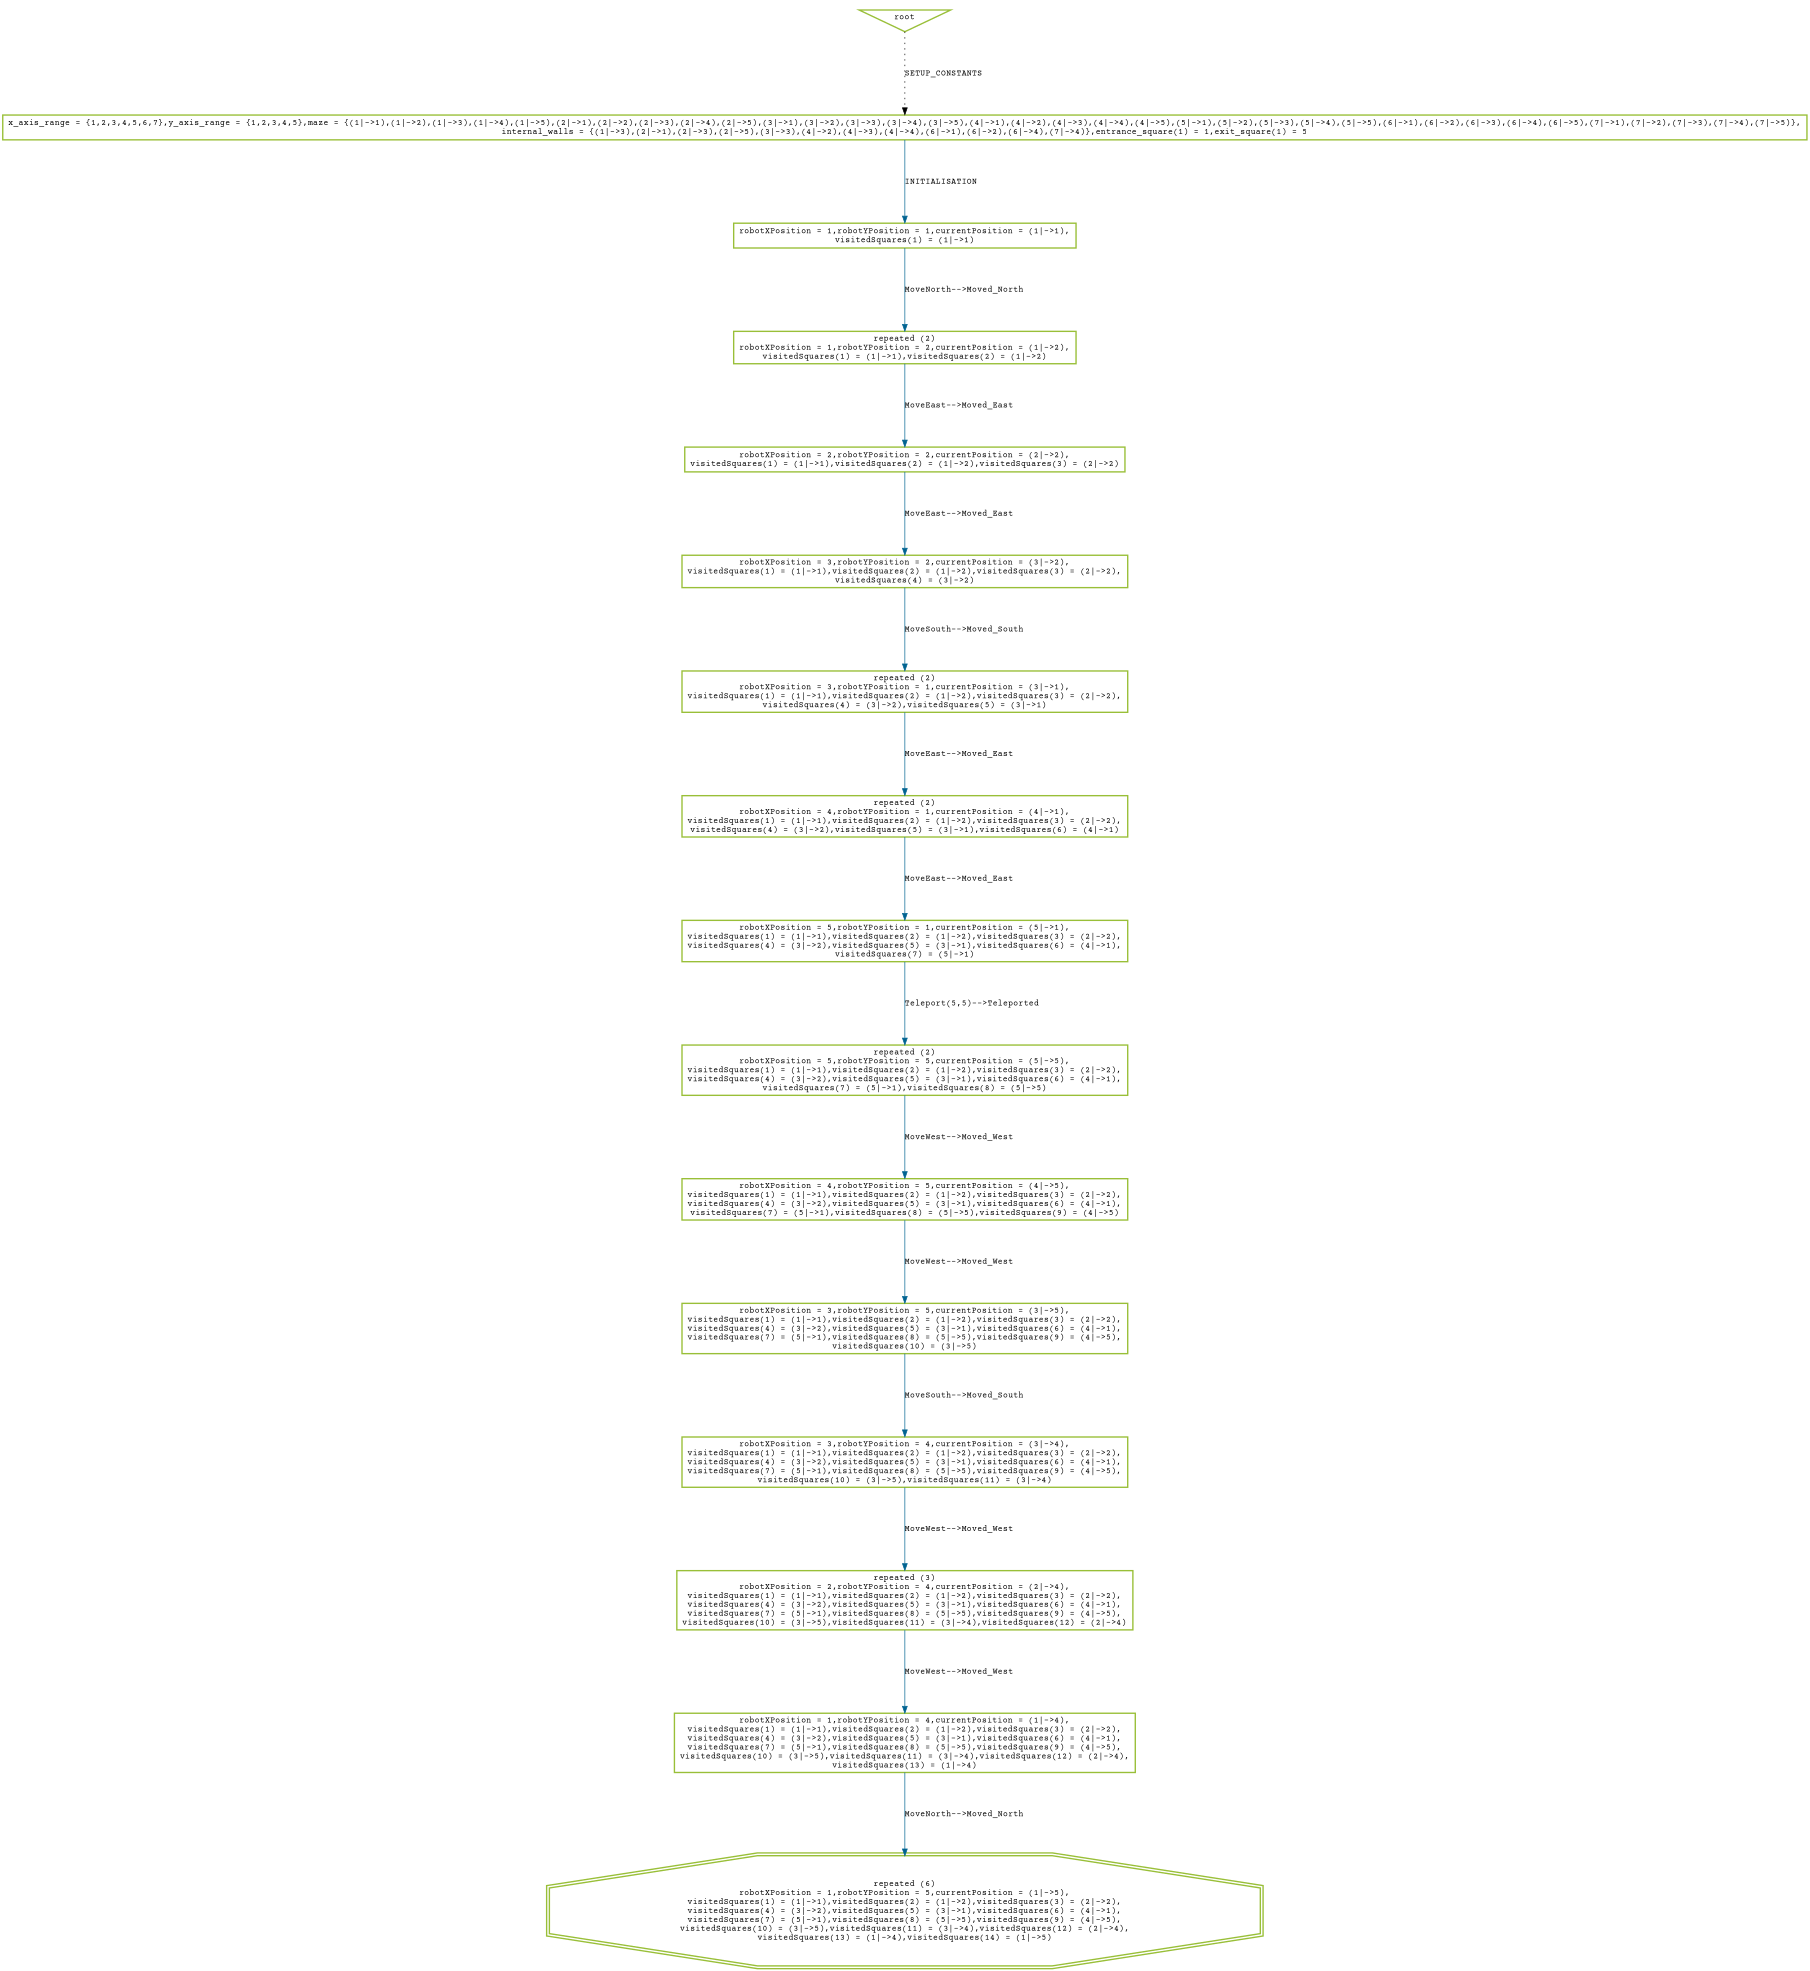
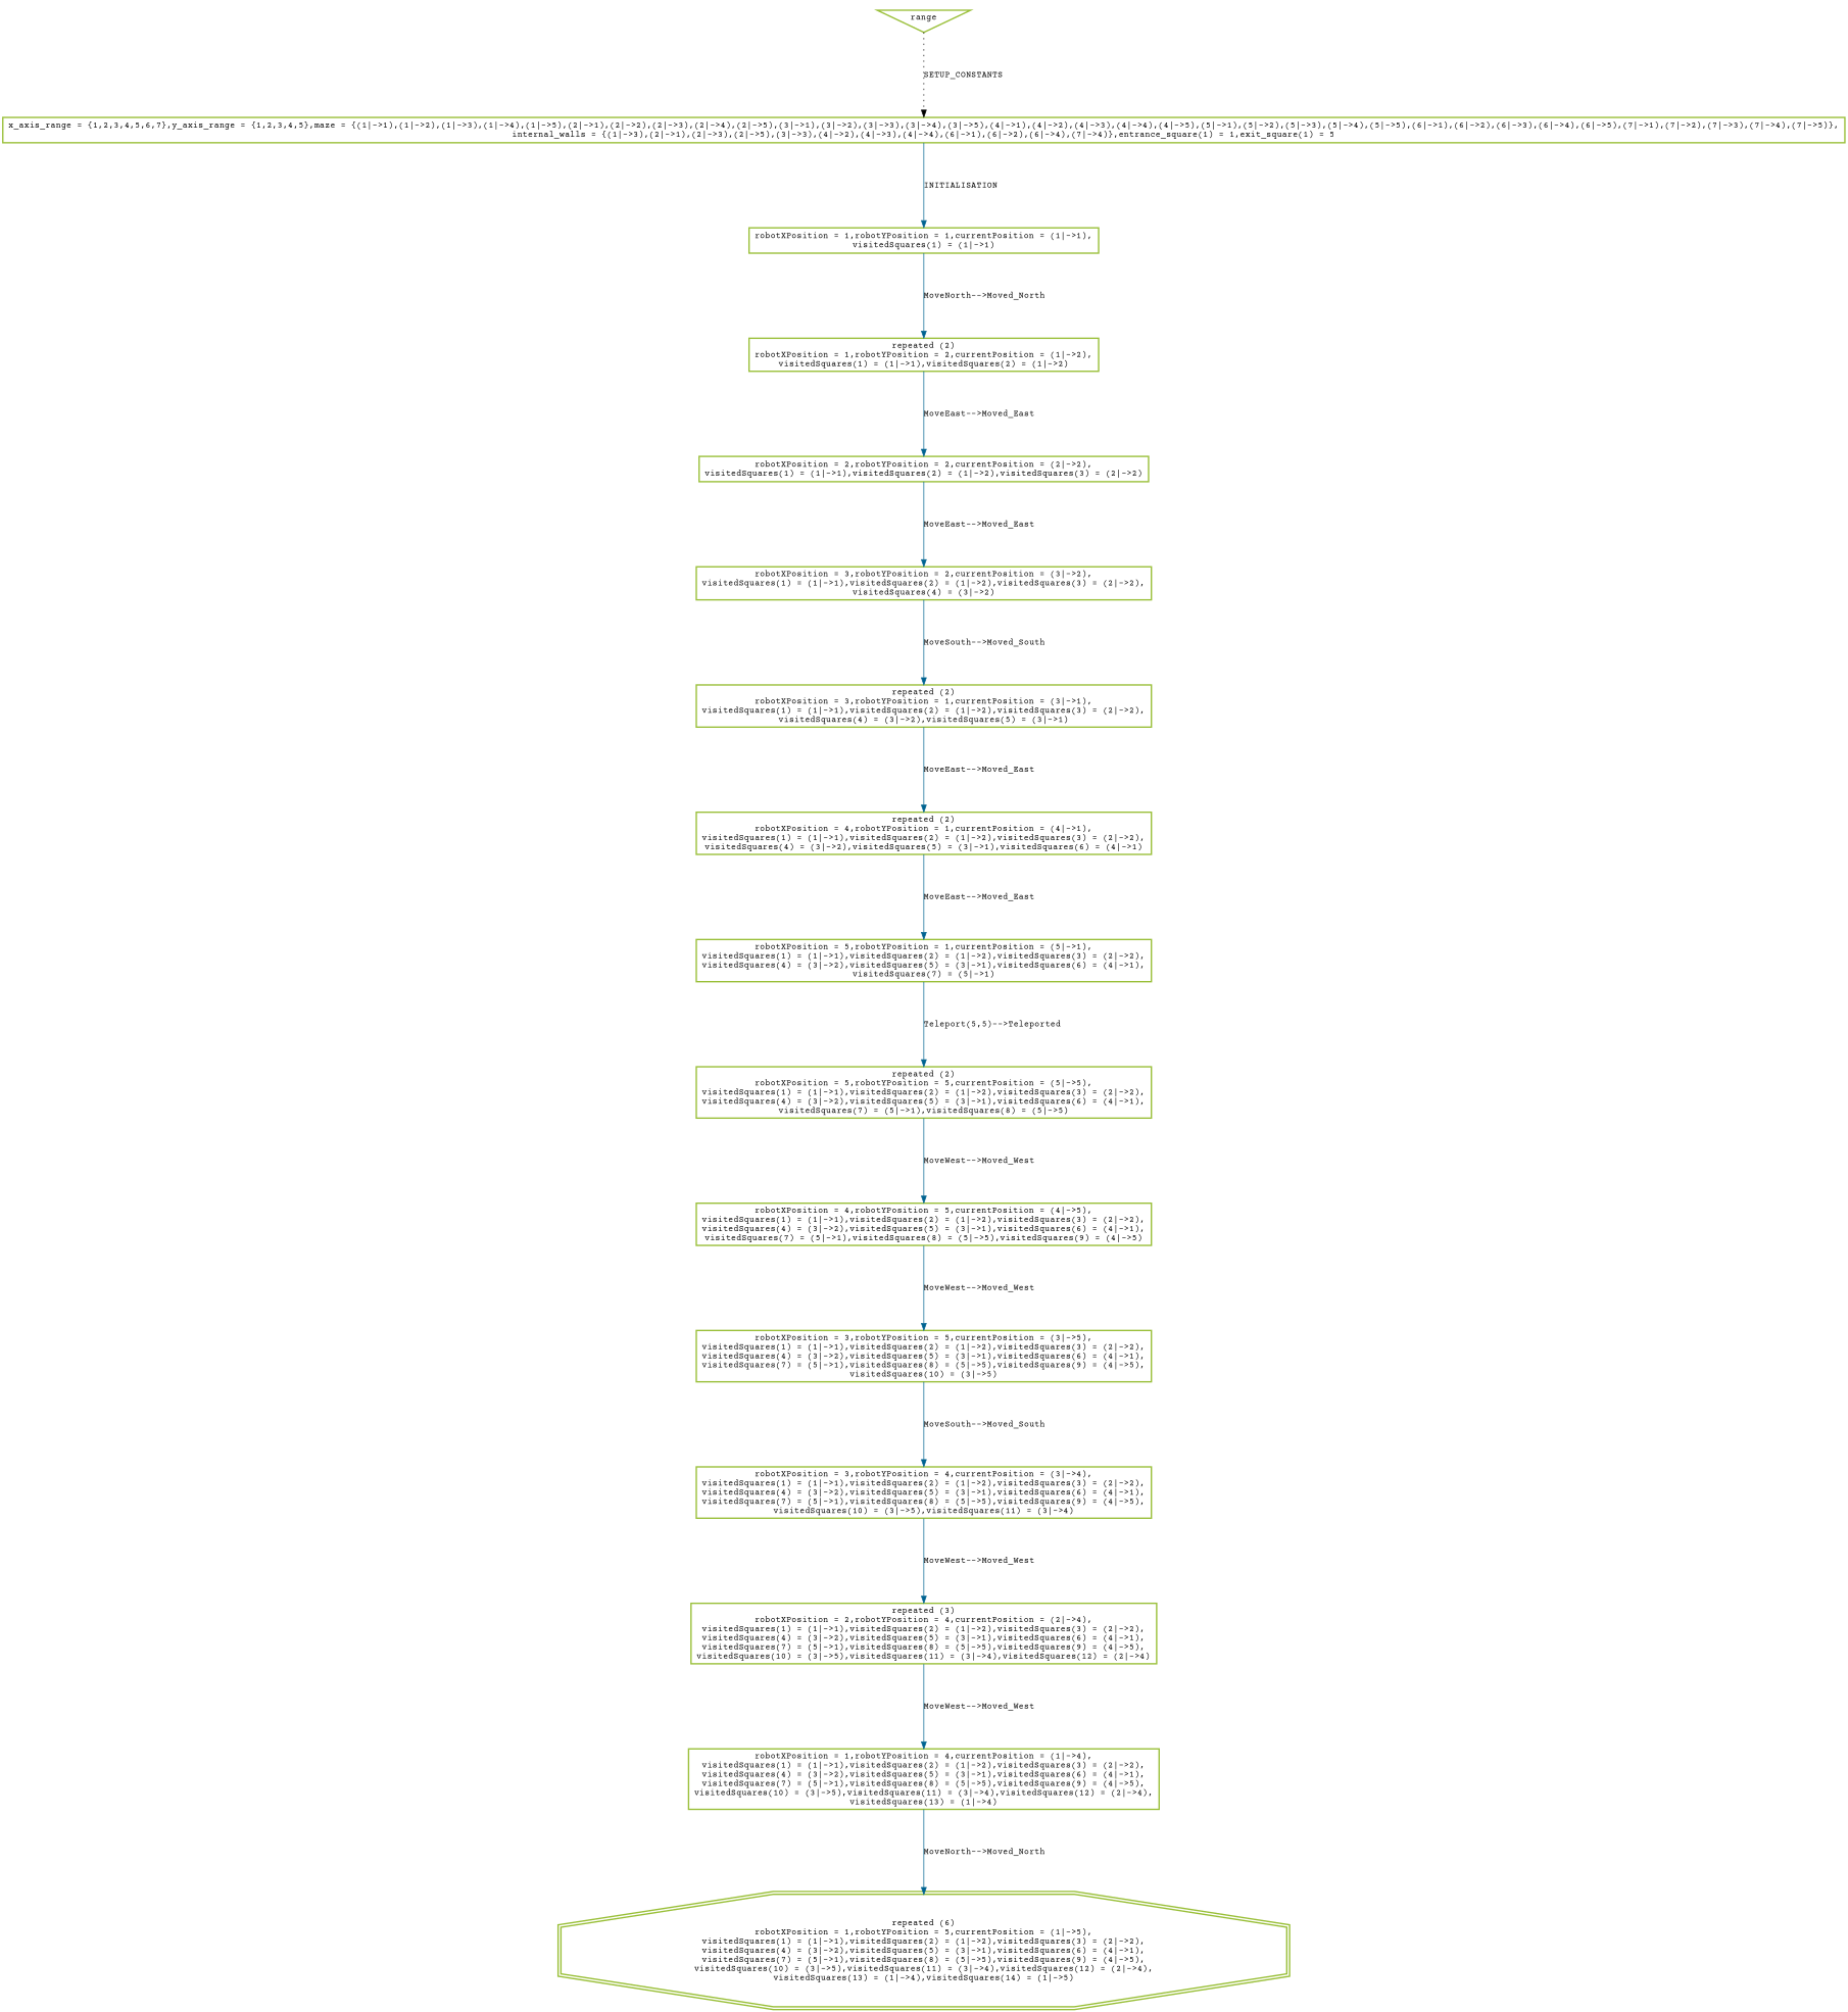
  digraph {
    fontcolor=black
    fontname="Courier Prime"
    fontsize=14
    nodesep=1.5
    ranksep=1.5
    node [color="#99BF38" fontcolor=black fontname="Courier Prime" fontsize=12 penwidth=2 shape=box style=solid]
    edge [color="#006391" fontcolor=black fontname="Courier Prime" fontsize=12 style=solid]
    n1 [label="x_axis_range = \{1,2,3,4,5,6,7\},y_axis_range = \{1,2,3,4,5\},maze = \{(1\|-\>1),(1\|-\>2),(1\|-\>3),(1\|-\>4),(1\|-\>5),(2\|-\>1),(2\|-\>2),(2\|-\>3),(2\|-\>4),(2\|-\>5),(3\|-\>1),(3\|-\>2),(3\|-\>3),(3\|-\>4),(3\|-\>5),(4\|-\>1),(4\|-\>2),(4\|-\>3),(4\|-\>4),(4\|-\>5),(5\|-\>1),(5\|-\>2),(5\|-\>3),(5\|-\>4),(5\|-\>5),(6\|-\>1),(6\|-\>2),(6\|-\>3),(6\|-\>4),(6\|-\>5),(7\|-\>1),(7\|-\>2),(7\|-\>3),(7\|-\>4),(7\|-\>5)\},\ninternal_walls = \{(1\|-\>3),(2\|-\>1),(2\|-\>3),(2\|-\>5),(3\|-\>3),(4\|-\>2),(4\|-\>3),(4\|-\>4),(6\|-\>1),(6\|-\>2),(6\|-\>4),(7\|-\>4)\},entrance_square(1) = 1,exit_square(1) = 5"]
    n2 [label="robotXPosition = 1,robotYPosition = 1,currentPosition = (1\|-\>1),\nvisitedSquares(1) = (1\|-\>1)"]
    n3 [label="repeated (2)\nrobotXPosition = 1,robotYPosition = 2,currentPosition = (1\|-\>2),\nvisitedSquares(1) = (1\|-\>1),visitedSquares(2) = (1\|-\>2)"]
    n4 [label="robotXPosition = 2,robotYPosition = 2,currentPosition = (2\|-\>2),\nvisitedSquares(1) = (1\|-\>1),visitedSquares(2) = (1\|-\>2),visitedSquares(3) = (2\|-\>2)"]
    n5 [label="robotXPosition = 3,robotYPosition = 2,currentPosition = (3\|-\>2),\nvisitedSquares(1) = (1\|-\>1),visitedSquares(2) = (1\|-\>2),visitedSquares(3) = (2\|-\>2),\nvisitedSquares(4) = (3\|-\>2)"]
    n6 [label="repeated (2)\nrobotXPosition = 3,robotYPosition = 1,currentPosition = (3\|-\>1),\nvisitedSquares(1) = (1\|-\>1),visitedSquares(2) = (1\|-\>2),visitedSquares(3) = (2\|-\>2),\nvisitedSquares(4) = (3\|-\>2),visitedSquares(5) = (3\|-\>1)"]
    n7 [label="repeated (2)\nrobotXPosition = 4,robotYPosition = 1,currentPosition = (4\|-\>1),\nvisitedSquares(1) = (1\|-\>1),visitedSquares(2) = (1\|-\>2),visitedSquares(3) = (2\|-\>2),\nvisitedSquares(4) = (3\|-\>2),visitedSquares(5) = (3\|-\>1),visitedSquares(6) = (4\|-\>1)"]
    n8 [label="robotXPosition = 5,robotYPosition = 1,currentPosition = (5\|-\>1),\nvisitedSquares(1) = (1\|-\>1),visitedSquares(2) = (1\|-\>2),visitedSquares(3) = (2\|-\>2),\nvisitedSquares(4) = (3\|-\>2),visitedSquares(5) = (3\|-\>1),visitedSquares(6) = (4\|-\>1),\nvisitedSquares(7) = (5\|-\>1)"]
    n9 [label="repeated (2)\nrobotXPosition = 5,robotYPosition = 5,currentPosition = (5\|-\>5),\nvisitedSquares(1) = (1\|-\>1),visitedSquares(2) = (1\|-\>2),visitedSquares(3) = (2\|-\>2),\nvisitedSquares(4) = (3\|-\>2),visitedSquares(5) = (3\|-\>1),visitedSquares(6) = (4\|-\>1),\nvisitedSquares(7) = (5\|-\>1),visitedSquares(8) = (5\|-\>5)"]
    n10 [label="robotXPosition = 4,robotYPosition = 5,currentPosition = (4\|-\>5),\nvisitedSquares(1) = (1\|-\>1),visitedSquares(2) = (1\|-\>2),visitedSquares(3) = (2\|-\>2),\nvisitedSquares(4) = (3\|-\>2),visitedSquares(5) = (3\|-\>1),visitedSquares(6) = (4\|-\>1),\nvisitedSquares(7) = (5\|-\>1),visitedSquares(8) = (5\|-\>5),visitedSquares(9) = (4\|-\>5)"]
    n11 [label="robotXPosition = 3,robotYPosition = 5,currentPosition = (3\|-\>5),\nvisitedSquares(1) = (1\|-\>1),visitedSquares(2) = (1\|-\>2),visitedSquares(3) = (2\|-\>2),\nvisitedSquares(4) = (3\|-\>2),visitedSquares(5) = (3\|-\>1),visitedSquares(6) = (4\|-\>1),\nvisitedSquares(7) = (5\|-\>1),visitedSquares(8) = (5\|-\>5),visitedSquares(9) = (4\|-\>5),\nvisitedSquares(10) = (3\|-\>5)"]
    n12 [label="robotXPosition = 3,robotYPosition = 4,currentPosition = (3\|-\>4),\nvisitedSquares(1) = (1\|-\>1),visitedSquares(2) = (1\|-\>2),visitedSquares(3) = (2\|-\>2),\nvisitedSquares(4) = (3\|-\>2),visitedSquares(5) = (3\|-\>1),visitedSquares(6) = (4\|-\>1),\nvisitedSquares(7) = (5\|-\>1),visitedSquares(8) = (5\|-\>5),visitedSquares(9) = (4\|-\>5),\nvisitedSquares(10) = (3\|-\>5),visitedSquares(11) = (3\|-\>4)"]
    n13 [label="repeated (3)\nrobotXPosition = 2,robotYPosition = 4,currentPosition = (2\|-\>4),\nvisitedSquares(1) = (1\|-\>1),visitedSquares(2) = (1\|-\>2),visitedSquares(3) = (2\|-\>2),\nvisitedSquares(4) = (3\|-\>2),visitedSquares(5) = (3\|-\>1),visitedSquares(6) = (4\|-\>1),\nvisitedSquares(7) = (5\|-\>1),visitedSquares(8) = (5\|-\>5),visitedSquares(9) = (4\|-\>5),\nvisitedSquares(10) = (3\|-\>5),visitedSquares(11) = (3\|-\>4),visitedSquares(12) = (2\|-\>4)"]
    n14 [label="robotXPosition = 1,robotYPosition = 4,currentPosition = (1\|-\>4),\nvisitedSquares(1) = (1\|-\>1),visitedSquares(2) = (1\|-\>2),visitedSquares(3) = (2\|-\>2),\nvisitedSquares(4) = (3\|-\>2),visitedSquares(5) = (3\|-\>1),visitedSquares(6) = (4\|-\>1),\nvisitedSquares(7) = (5\|-\>1),visitedSquares(8) = (5\|-\>5),visitedSquares(9) = (4\|-\>5),\nvisitedSquares(10) = (3\|-\>5),visitedSquares(11) = (3\|-\>4),visitedSquares(12) = (2\|-\>4),\nvisitedSquares(13) = (1\|-\>4)"]
    n15 [label="repeated (6)\nrobotXPosition = 1,robotYPosition = 5,currentPosition = (1\|-\>5),\nvisitedSquares(1) = (1\|-\>1),visitedSquares(2) = (1\|-\>2),visitedSquares(3) = (2\|-\>2),\nvisitedSquares(4) = (3\|-\>2),visitedSquares(5) = (3\|-\>1),visitedSquares(6) = (4\|-\>1),\nvisitedSquares(7) = (5\|-\>1),visitedSquares(8) = (5\|-\>5),visitedSquares(9) = (4\|-\>5),\nvisitedSquares(10) = (3\|-\>5),visitedSquares(11) = (3\|-\>4),visitedSquares(12) = (2\|-\>4),\nvisitedSquares(13) = (1\|-\>4),visitedSquares(14) = (1\|-\>5)" shape=doubleoctagon]
-   n16 [label=root shape=invtriangle]
+   n16 [label=range shape=invtriangle]
    n1 -> n2 [label=INITIALISATION]
    n2 -> n3 [label="MoveNorth--\>Moved_North"]
    n3 -> n4 [label="MoveEast--\>Moved_East"]
    n4 -> n5 [label="MoveEast--\>Moved_East"]
    n5 -> n6 [label="MoveSouth--\>Moved_South"]
    n6 -> n7 [label="MoveEast--\>Moved_East"]
    n7 -> n8 [label="MoveEast--\>Moved_East"]
    n8 -> n9 [label="Teleport(5,5)--\>Teleported"]
    n9 -> n10 [label="MoveWest--\>Moved_West"]
    n10 -> n11 [label="MoveWest--\>Moved_West"]
    n11 -> n12 [label="MoveSouth--\>Moved_South"]
    n12 -> n13 [label="MoveWest--\>Moved_West"]
    n13 -> n14 [label="MoveWest--\>Moved_West"]
    n14 -> n15 [label="MoveNorth--\>Moved_North"]
    n16 -> n1 [color=black label=SETUP_CONSTANTS style=dotted]
  }
